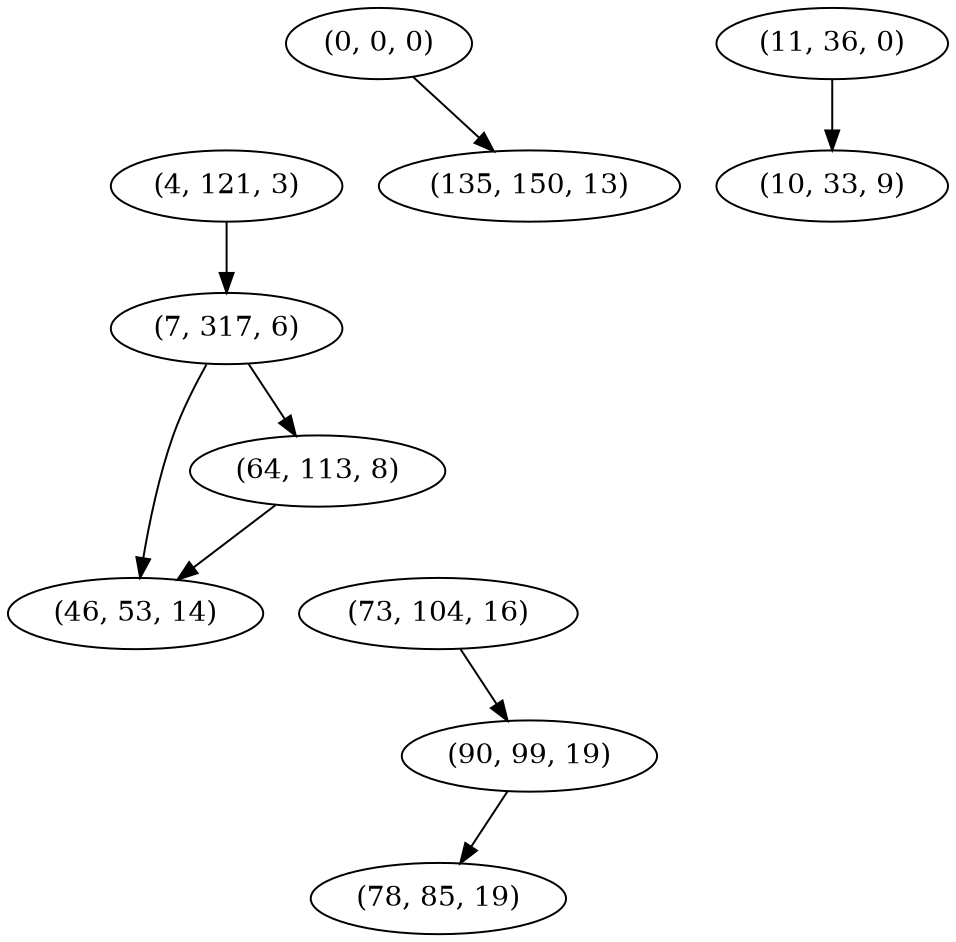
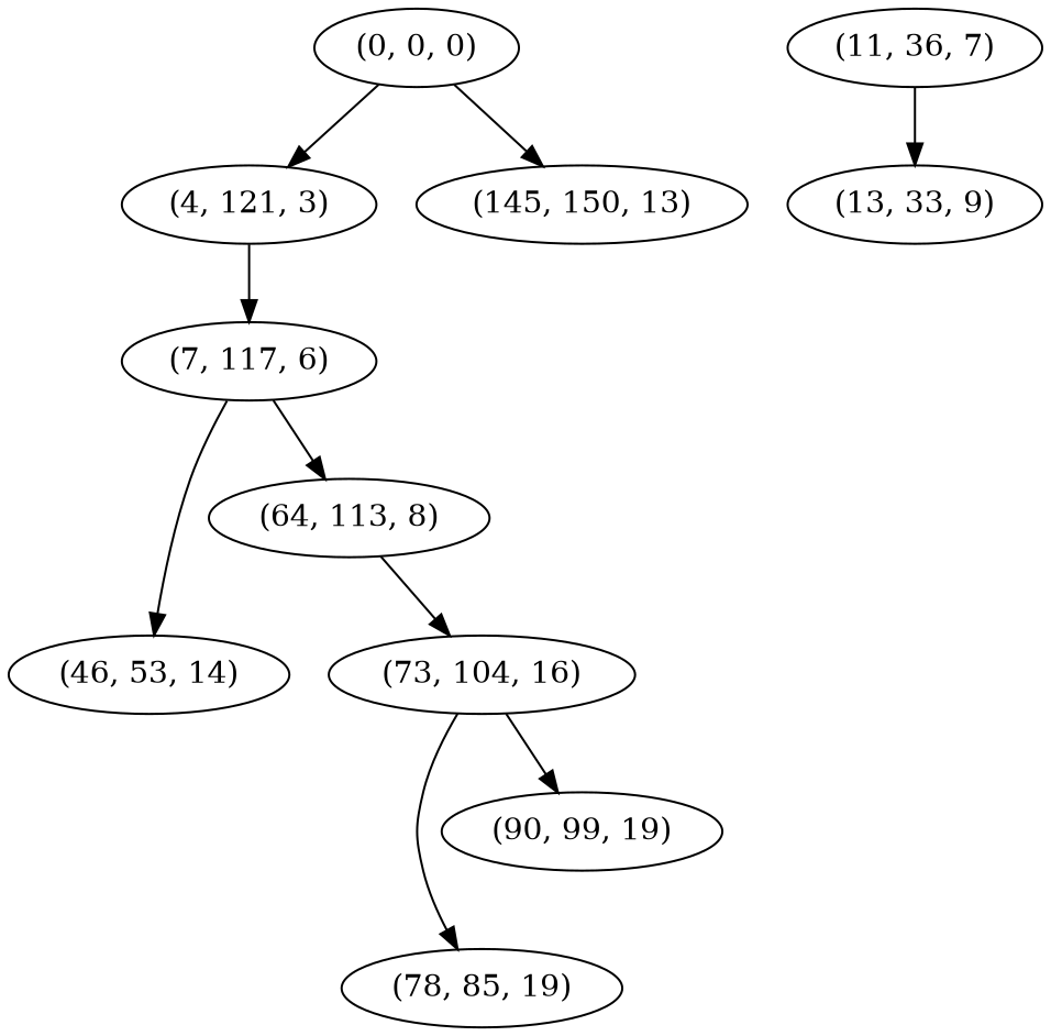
  digraph {
    "(0, 0, 0)"
    "(4, 121, 3)"
-   "(145, 150, 13)" [label="(135, 150, 13)"]
-   "(7, 117, 6)" [label="(7, 317, 6)"]
+   "(145, 150, 13)"
+   "(7, 117, 6)"
    "(46, 53, 14)"
    "(64, 113, 8)"
-   "(11, 36, 7)" [label="(11, 36, 0)"]
-   "(13, 33, 9)" [label="(10, 33, 9)"]
+   "(11, 36, 7)"
+   "(13, 33, 9)"
    "(73, 104, 16)"
    "(78, 85, 19)"
    "(90, 99, 19)"
+   "(0, 0, 0)" -> "(4, 121, 3)"
    "(0, 0, 0)" -> "(145, 150, 13)"
    "(4, 121, 3)" -> "(7, 117, 6)"
    "(7, 117, 6)" -> "(46, 53, 14)"
    "(7, 117, 6)" -> "(64, 113, 8)"
-   "(64, 113, 8)" -> "(46, 53, 14)"
+   "(64, 113, 8)" -> "(73, 104, 16)"
    "(11, 36, 7)" -> "(13, 33, 9)"
-   "(90, 99, 19)" -> "(78, 85, 19)"
+   "(73, 104, 16)" -> "(78, 85, 19)"
    "(73, 104, 16)" -> "(90, 99, 19)"
  }
